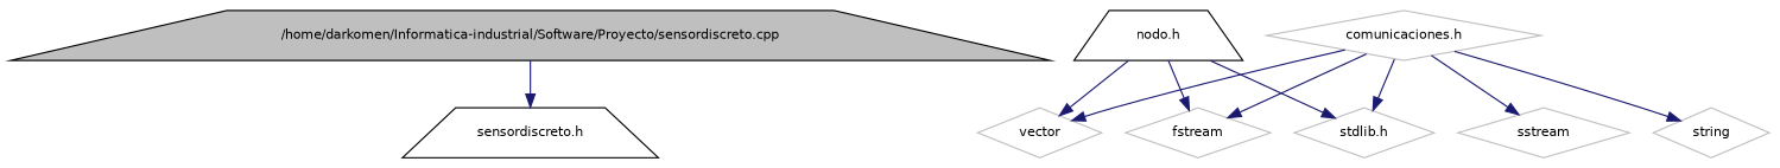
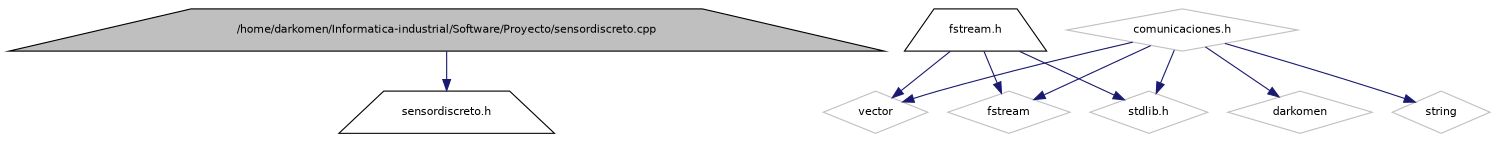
  digraph {
    node [color=grey75 fillcolor=white fontname=Helvetica fontsize=10 shape=diamond style=filled]
    edge [color=midnightblue fontname=Helvetica fontsize=10 labelfontname=Helvetica labelfontsize=10 style=solid]
    n1 [color=black fillcolor=grey75 fontcolor=black height=0.2 label="/home/darkomen/Informatica-industrial/Software/Proyecto/sensordiscreto.cpp" shape=trapezium width=0.4]
    n2 [color=black height=0.2 label="sensordiscreto.h" shape=trapezium width=0.4]
-   n3 [color=black height=0.2 label="nodo.h" shape=trapezium width=0.4]
+   n3 [color=black height=0.2 label="fstream.h" shape=trapezium width=0.4]
    n4 [height=0.2 label=vector width=0.4]
    n5 [height=0.2 label=fstream width=0.4]
    n6 [height=0.2 label="stdlib.h" width=0.4]
    n7 [height=0.2 label="comunicaciones.h" width=0.4]
    n8 [height=0.2 label=string width=0.4]
-   n9 [height=0.2 label=sstream width=0.4]
+   n9 [height=0.2 label=darkomen width=0.4]
    n1 -> n2
    n3 -> n4
    n3 -> n5
    n3 -> n6
    n7 -> n4
    n7 -> n5
    n7 -> n6
    n7 -> n8
    n7 -> n9
  }
